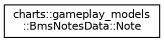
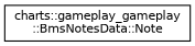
  digraph {
    rankdir=LR
-   n1 [color=black fillcolor=white fontname=Helvetica fontsize=10 height=0.2 label="charts::gameplay_models\l::BmsNotesData::Note" shape=record style=filled width=0.4]
+   n1 [color=black fillcolor=white fontname=Helvetica fontsize=10 height=0.2 label="charts::gameplay_gameplay\l::BmsNotesData::Note" shape=record style=filled width=0.4]
  }
